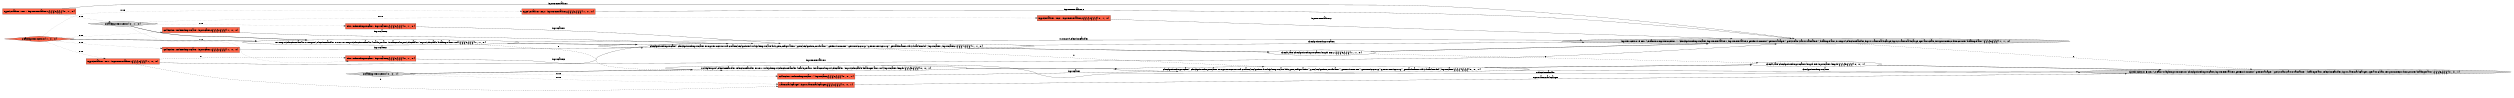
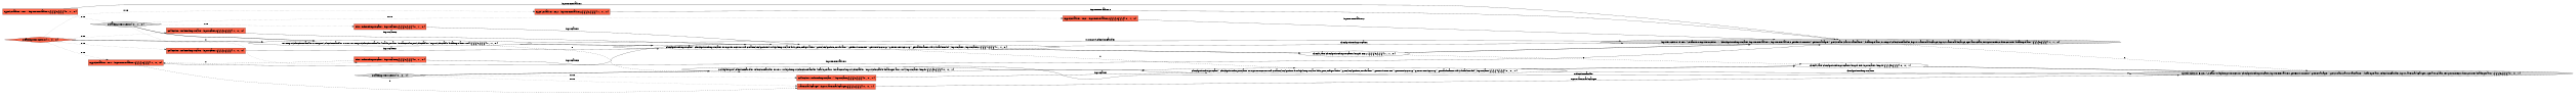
  digraph {
    rankdir=LR
    node [fillcolor=tomato shape=box style=filled]
    edge [style=solid]
    n1 [label="Collection<IndexedInputGate> inputGates1@@@2@@@['1', '0', '0']"]
    n2 [fillcolor=white label="CheckpointedInputGate(( checkpointedInputGates = InputProcessorUtil.createCheckpointedMultipleInputGate(this,getConfiguration(),getCheckpointCoordinator(),getEnvironment().getMetricGroup().getIOMetricGroup(),getTaskNameWithSubtaskAndId(),inputGates1,inputGates2)@@@4@@@['1', '1', '0']" shape=ellipse]
    n3 [fillcolor=white label="checkState(checkpointedInputGates.length == 2)@@@5@@@['1', '1', '0']" shape=ellipse]
    n4 [fillcolor=lightgray label="inputProcessor = new StreamTwoInputProcessor<>(checkpointedInputGates,inputDeserializer1,inputDeserializer2,getEnvironment().getIOManager(),getStreamStatusMaintainer(),headOperator,twoInputSelectionHandler,input1WatermarkGauge,input2WatermarkGauge,operatorChain,setupNumRecordsInCounter(headOperator))@@@6@@@['1', '1', '0']" shape=ellipse]
    n5 [fillcolor=white label="CheckpointedInputGate(( checkpointedInputGates = InputProcessorUtil.createCheckpointedMultipleInputGate(this,getConfiguration(),getCheckpointCoordinator(),getEnvironment().getMetricGroup().getIOMetricGroup(),getTaskNameWithSubtaskAndId(),inputGates)@@@4@@@['0', '0', '1']" shape=ellipse]
    n6 [fillcolor=white label="checkState(checkpointedInputGates.length == inputGates.length)@@@5@@@['0', '0', '1']" shape=ellipse]
    n7 [fillcolor=lightgray label="inputProcessor = new StreamMultipleInputProcessor(checkpointedInputGates,inputDeserializers,getEnvironment().getIOManager(),getStreamStatusMaintainer(),headOperator,selectionHandler,inputWatermarkGauges,operatorChain,setupNumRecordsInCounter(headOperator))@@@6@@@['0', '0', '1']" shape=ellipse]
    n8 [label="TypeSerializer<IN1> inputDeserializer1@@@2@@@['1', '0', '0']"]
    n9 [label="List<IndexedInputGate> inputGates2@@@2@@@['0', '1', '0']"]
    n10 [label="WatermarkGauge(( inputWatermarkGauges@@@2@@@['0', '0', '1']"]
    n11 [label="Collection<IndexedInputGate> inputGates2@@@2@@@['1', '0', '0']"]
    n12 [label="createInputProcessor['1', '0', '0']" shape=diamond]
    n13 [fillcolor=white label="TwoInputSelectionHandler twoInputSelectionHandler = new TwoInputSelectionHandler(headOperator instanceof InputSelectable? (InputSelectable)headOperator: null)@@@3@@@['1', '1', '0']" shape=ellipse]
    n14 [label="TypeSerializer<IN2> inputDeserializer2@@@2@@@['1', '0', '0']"]
    n15 [fillcolor=white label="MultipleInputSelectionHandler selectionHandler = new MultipleInputSelectionHandler(headOperator instanceof InputSelectable? (InputSelectable)headOperator: null,inputGates.length)@@@3@@@['0', '0', '1']" shape=ellipse]
    n16 [label="Collection<IndexedInputGate>(( inputGates@@@2@@@['0', '0', '1']"]
    n17 [fillcolor=lightgray label="createInputProcessor['0', '0', '1']" shape=diamond]
    n18 [label="TypeSerializer<IN2> inputDeserializer2@@@2@@@['0', '1', '0']"]
    n19 [fillcolor=lightgray label="createInputProcessor['0', '1', '0']" shape=diamond]
    n20 [label="List<IndexedInputGate> inputGates1@@@2@@@['0', '1', '0']"]
    n21 [label="TypeSerializer<IN1> inputDeserializer1@@@2@@@['0', '1', '0']"]
    n1 -> n2 [label=inputGates1]
    n2 -> n3 [style=bold]
    n2 -> n4 [label=checkpointedInputGates]
    n2 -> n5 [label=0 style=dashed]
    n3 -> n4 [style=bold]
    n3 -> n6 [label=0 style=dashed]
    n4 -> n7 [label=0 style=dashed]
    n5 -> n6 [style=bold]
    n5 -> n7 [label=checkpointedInputGates]
    n6 -> n7 [style=bold]
    n8 -> n4 [label=inputDeserializer1]
-   n8 -> n9 [label=0 style=dashed]
+   n9 -> n8 [label=0 style=dashed]
    n8 -> n10 [label=0 style=dashed]
    n9 -> n2 [label=inputGates2]
    n10 -> n7 [label=inputWatermarkGauges]
    n11 -> n2 [label=inputGates2]
    n12 -> n1 [label=true style=dotted]
    n12 -> n8 [label=true style=dotted]
    n12 -> n11 [label=true style=dotted]
    n12 -> n13 [style=bold]
    n12 -> n14 [label=true style=dotted]
    n13 -> n2 [style=bold]
    n13 -> n4 [label=twoInputSelectionHandler]
    n13 -> n15 [label=0 style=dashed]
    n14 -> n4 [label=inputDeserializer2]
    n15 -> n5 [style=bold]
    n15 -> n7 [label=selectionHandler]
    n16 -> n5 [label=inputGates]
    n17 -> n10 [label=true style=dotted]
    n17 -> n15 [style=bold]
    n17 -> n16 [label=true style=dotted]
    n18 -> n4 [label=inputDeserializer2]
-   n19 -> n9 [label=true style=dotted]
+   n19 -> n9 [label=0 style=dotted]
    n19 -> n13 [style=bold]
    n19 -> n18 [label=true style=dotted]
    n19 -> n20 [label=true style=dotted]
    n20 -> n2 [label=inputGates1]
    n21 -> n4 [label=inputDeserializer1]
    n21 -> n19 [label=true style=dotted]
  }
